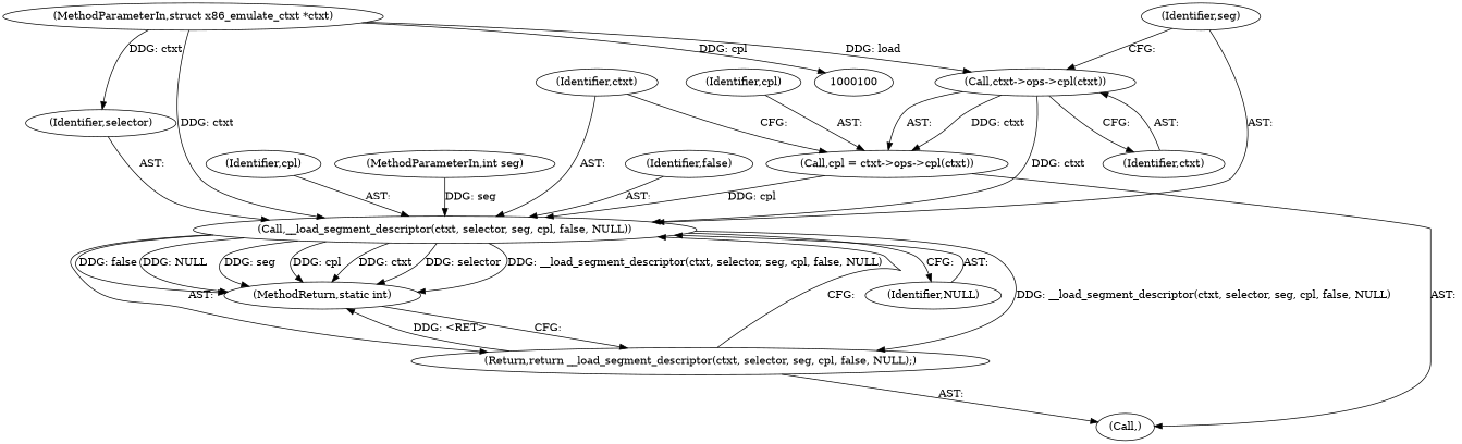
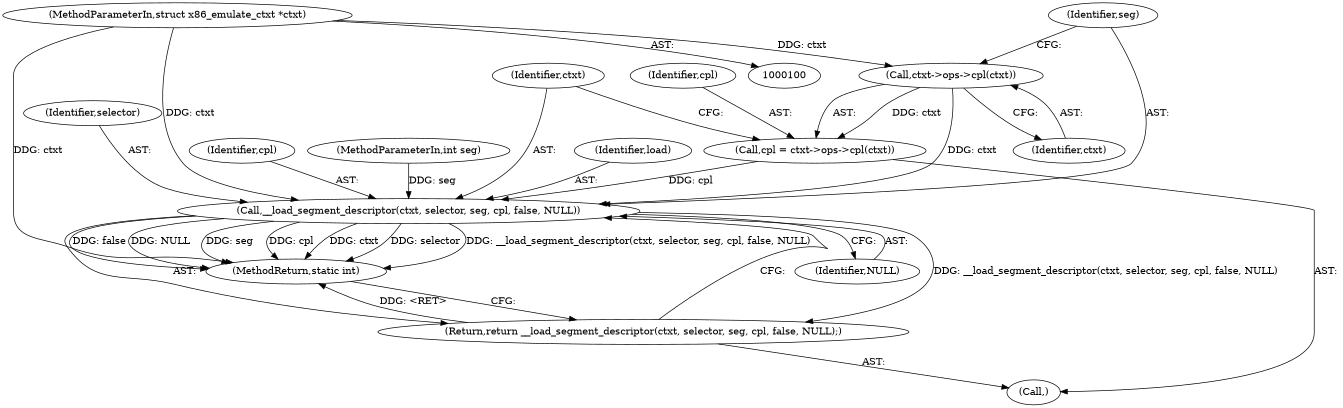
  digraph {
    n1 [label="(MethodParameterIn,struct x86_emulate_ctxt *ctxt)"]
    n2 [label="(Call,ctxt->ops->cpl(ctxt))"]
    n3 [label="(Call,__load_segment_descriptor(ctxt, selector, seg, cpl, false, NULL))"]
    n4 [label="(MethodReturn,static int)"]
    1000100
    n6 [label="(Call,cpl = ctxt->ops->cpl(ctxt))"]
    n7 [label="(Identifier,ctxt)"]
    n8 [label="(Return,return __load_segment_descriptor(ctxt, selector, seg, cpl, false, NULL);)"]
    n9 [label="(Identifier,NULL)"]
    n10 [label="(Call,)"]
    n11 [label="(Identifier,selector)"]
    n12 [label="(Identifier,cpl)"]
    n13 [label="(MethodParameterIn,int seg)"]
    n14 [label="(Identifier,ctxt)"]
    n15 [label="(Identifier,seg)"]
-   n16 [label="(Identifier,false)"]
+   n16 [label="(Identifier,load)"]
    n17 [label="(Identifier,cpl)"]
-   n1 -> n2 [label="DDG: load"]
+   n1 -> n2 [label="DDG: ctxt"]
    n1 -> n3 [label="DDG: ctxt"]
-   n1 -> n11 [label="DDG: ctxt"]
-   n1 -> 1000100 [label="DDG: cpl"]
+   n1 -> n4 [label="DDG: ctxt"]
+   n1 -> 1000100 [label="AST: "]
    n2 -> n3 [label="DDG: ctxt"]
    n2 -> n6 [label="AST: "]
    n2 -> n6 [label="DDG: ctxt"]
    n2 -> n7 [label="CFG: "]
    n3 -> n4 [label="DDG: NULL"]
    n3 -> n4 [label="DDG: seg"]
    n3 -> n4 [label="DDG: cpl"]
    n3 -> n4 [label="DDG: ctxt"]
    n3 -> n4 [label="DDG: selector"]
    n3 -> n4 [label="DDG: __load_segment_descriptor(ctxt, selector, seg, cpl, false, NULL)"]
    n3 -> n4 [label="DDG: false"]
    n3 -> n8 [label="AST: "]
    n3 -> n8 [label="DDG: __load_segment_descriptor(ctxt, selector, seg, cpl, false, NULL)"]
    n3 -> n9 [label="CFG: "]
    n4 -> n8 [label="CFG: "]
    n6 -> n3 [label="DDG: cpl"]
    n6 -> n10 [label="AST: "]
    n7 -> n2 [label="AST: "]
    n8 -> n3 [label="CFG: "]
    n8 -> n4 [label="DDG: <RET>"]
    n8 -> n10 [label="AST: "]
    n9 -> n3 [label="AST: "]
    n11 -> n3 [label="AST: "]
    n12 -> n3 [label="AST: "]
    n13 -> n3 [label="DDG: seg"]
    n14 -> n3 [label="AST: "]
    n14 -> n6 [label="CFG: "]
    n15 -> n2 [label="CFG: "]
    n15 -> n3 [label="AST: "]
    n16 -> n3 [label="AST: "]
    n17 -> n6 [label="AST: "]
  }
